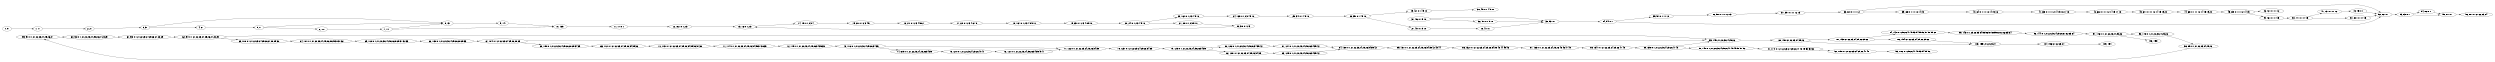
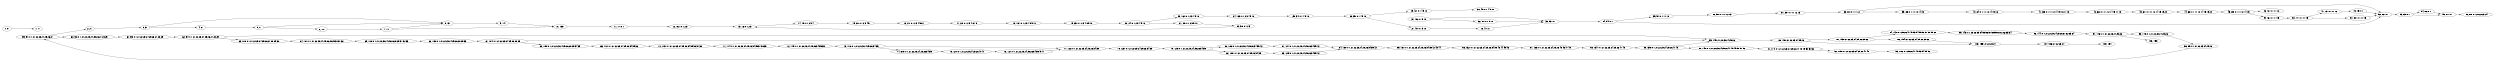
  digraph {
    rankdir=LR
    n1 [label="0, 0: "]
    n2 [label="1, 1: "]
    n3 [label="2, 2: "]
    n4 [label="3, 3: "]
    n5 [label="4, 6: "]
    n6 [label="8, 13: "]
    n7 [label="5, 7: "]
    n8 [label="9, 14: "]
    n9 [label="6, 10: "]
    n10 [label="7, 11: "]
    n11 [label="10, 159: "]
    n12 [label="11, 17: 0 1 "]
    n13 [label="12, 161: 0 1 2 3 "]
    n14 [label="13, 16: 0 1 2 3 "]
    n15 [label="14, 19: 0 1 2 3 4 "]
    n16 [label="15, 20: 0 1 2 3 4 5 "]
    n17 [label="16, 21: 0 1 2 3 4 5 6 7 "]
    n18 [label="17, 22: 0 1 2 3 4 6 7 8 "]
    n19 [label="18, 167: 0 1 2 3 4 8 9 10 "]
    n20 [label="19, 23: 0 1 2 3 4 8 9 10 "]
    n21 [label="20, 24: 0 1 2 3 4 9 10 "]
    n22 [label="21, 28: 0 1 2 3 9 10 "]
    n23 [label="23, 162: 0 1 2 3 4 9 10 "]
    n24 [label="22, 30: 0 1 2 3 "]
    n25 [label="24, 163: 0 1 2 3 4 9 10 "]
    n26 [label="25, 34: 0 1 4 9 10 "]
    n27 [label="26, 35: 0 1 4 9 10 "]
    n28 [label="27, 40: 0 1 9 10 "]
    n29 [label="29, 42: 0 1 4 9 10 "]
    n30 [label="28, 41: 0 1 "]
    n31 [label="30, 45: 0 1 4 9 10 "]
    n32 [label="33, 53: 0 1 "]
    n33 [label="34, 54: 0 1 "]
    n34 [label="31, 46: 0 1 9 10 "]
    n35 [label="32, 51: 0 1 9 10 "]
    n36 [label="35, 57: 0 1 11 12 "]
    n37 [label="52, 82: 0 1 "]
    n38 [label="36, 58: 0 1 11 12 13 "]
    n39 [label="53, 83: 0 1 "]
    n40 [label="37, 59: 0 1 11 12 13 "]
    n41 [label="38, 60: 0 1 11 12 "]
    n42 [label="39, 63: 0 1 11 12 14 15 "]
    n43 [label="40, 64: 0 1 11 12 14 15 16 "]
    n44 [label="41, 65: 0 1 11 12 14 15 16 17 18 "]
    n45 [label="42, 66: 0 1 11 12 14 15 17 18 "]
    n46 [label="43, 67: 0 1 11 12 14 15 19 20 "]
    n47 [label="44, 68: 0 1 11 12 14 15 19 20 "]
    n48 [label="45, 69: 0 1 11 12 14 15 "]
    n49 [label="46, 72: 0 1 11 12 "]
    n50 [label="49, 76: 0 1 14 15 "]
    n51 [label="50, 77: 0 1 14 15 "]
    n52 [label="47, 73: 0 1 11 12 "]
    n53 [label="48, 75: 0 1 "]
    n54 [label="51, 80: 0 1 14 15 "]
    n55 [label="54, 86: 0 1 "]
    n56 [label="55, 87: 0 1 "]
-   n57 [label="56, 88: 0 1 21 22 23 24 "]
+   n57 [label="56, 88: 0 1 20 22 23 24"]
    n58 [label="58, 89: 0 1 21 22 23 24 25 26 "]
    n59 [label="59, 91: 0 1 21 22 23 24 25 26 27 "]
    n60 [label="60, 92: 0 1 21 22 23 24 25 26 27 28 29 "]
    n61 [label="61, 93: 0 1 21 22 23 24 25 26 27 28 29 "]
    n62 [label="62, 94: 0 1 21 22 23 24 25 26 27 28 29 "]
    n63 [label="63, 100: 0 1 21 22 23 24 25 26 27 28 29 30 "]
    n64 [label="99, 149: 21 22 23 24 25 26 "]
    n65 [label="64, 101: 0 1 21 22 23 24 25 26 28 29 30 31 32 "]
    n66 [label="100, 150: 21 22 23 24 25 26 "]
    n67 [label="65, 102: 0 1 21 22 23 24 25 26 28 29 31 32 33 "]
    n68 [label="66, 103: 0 1 21 22 23 24 25 26 28 29 33 "]
    n69 [label="67, 104: 0 1 21 22 23 24 25 26 28 29 "]
    n70 [label="68, 109: 0 1 21 22 23 24 25 26 28 29 34 35 "]
    n71 [label="69, 112: 0 1 21 22 23 24 25 26 34 35 36 "]
    n72 [label="70, 113: 0 1 21 22 23 24 25 26 34 35 36 37 38 "]
    n73 [label="71, 114: 0 1 21 22 23 24 25 26 34 35 37 38 39 "]
    n74 [label="72, 115: 0 1 21 22 23 24 25 26 34 35 39 "]
    n75 [label="73, 116: 0 1 21 22 23 24 25 26 34 35 "]
    n76 [label="74, 619: 0 1 21 22 23 24 25 26 34 35"]
    n77 [label="77, 122: 0 1 21 22 23 24 25 26 34 35 "]
    n78 [label="75, 120: 0 1 21 22 23 24 25 26 40 41 "]
    n79 [label="78, 123: 0 1 21 22 23 24 25 26 34 35 "]
    n80 [label="76, 121: 0 1 21 22 23 24 25 26 34 35 40 41 "]
    n81 [label="79, 125: 0 1 21 22 23 24 25 26 34 35 "]
    n82 [label="80, 126: 0 1 21 22 23 24 25 26 34 35 42 "]
    n83 [label="82, 128: 0 1 21 22 23 24 25 26 34 35 "]
    n84 [label="81, 127: 0 1 21 22 23 24 25 26 34 35 42 "]
    n85 [label="83, 129: 0 1 21 22 23 24 25 26 34 35 42 "]
    n86 [label="84, 130: 0 1 21 22 23 24 25 26 34 35 42 "]
    n87 [label="85, 131: 0 1 21 22 23 24 25 26 34 35 42 43 44 "]
    n88 [label="86, 132: 0 1 21 22 23 24 25 26 34 35 43 44 45 46 "]
    n89 [label="87, 133: 0 1 21 22 23 24 25 26 45 46 47 48 "]
    n90 [label="88, 134: 0 1 21 22 23 24 25 26 47 48 "]
    n91 [label="89, 135: 0 1 21 22 23 24 25 26 47 48 "]
    n92 [label="90, 140: 0 1 21 22 23 24 25 26 47 48 49 50 51 52 "]
    n93 [label="91, 174: 0 1 21 22 23 24 25 26 47 48 49 50 51 52 "]
    n94 [label="92, 175: 0 1 21 22 23 24 25 26 47 48 "]
    n95 [label="93, 176: 0 1 25 26 47 48 53 54 55 56 "]
    n96 [label="94, 142: 0 1 25 26 47 48 53 54 55 56 57 58 59 60 "]
    n97 [label="95, 143: 0 1 25 26 53 54 55 56 57 58 59 60 61 62 63 64 "]
    n98 [label="96, 144: 0 1 21 22 23 24 25 26 61 62 63 64 "]
    n99 [label="97, 146: 0 1 21 22 23 24 25 26 "]
    n100 [label="98, 148: 0 1 21 22 23 24 25 26 "]
    n101 [label="106, 158: "]
    n102 [label="101, 153: 21 22 23 24 25 26 65 66 "]
    n103 [label="103, 155: 21 22 23 24 "]
    n104 [label="102, 154: 21 22 23 24 25 26 65 66 "]
    n105 [label="104, 156: 21 22 23 24 "]
    n106 [label="105, 157: "]
    n1 -> n2
-   n2 -> n3
+   n59 -> n3
    n3 -> n4
    n4 -> n5
    n4 -> n6
    n5 -> n7
    n6 -> n8
    n7 -> n6
    n7 -> n9
    n8 -> n11
    n9 -> n10
    n10 -> n6
    n10 -> n11
    n11 -> n12
    n12 -> n13
    n13 -> n14
    n14 -> n15
    n15 -> n16
    n16 -> n17
    n17 -> n18
    n18 -> n19
    n19 -> n20
    n20 -> n21
    n21 -> n22
    n21 -> n23
    n22 -> n24
    n23 -> n25
    n24 -> n14
    n25 -> n26
    n26 -> n27
    n27 -> n28
    n27 -> n29
    n28 -> n30
    n29 -> n31
    n30 -> n32
    n32 -> n33
    n33 -> n36
    n33 -> n37
    n34 -> n32
    n34 -> n35
    n35 -> n32
    n36 -> n38
    n37 -> n39
    n38 -> n40
    n39 -> n55
    n39 -> n56
    n40 -> n41
    n41 -> n37
    n41 -> n42
    n42 -> n43
    n43 -> n44
    n44 -> n45
    n45 -> n46
    n46 -> n47
    n47 -> n48
    n48 -> n49
    n48 -> n50
    n50 -> n51
    n51 -> n52
    n51 -> n54
    n52 -> n53
    n53 -> n37
    n54 -> n37
    n55 -> n56
    n56 -> n57
    n58 -> n59
    n59 -> n60
    n60 -> n61
    n61 -> n62
    n62 -> n63
    n62 -> n64
    n63 -> n65
    n64 -> n66
    n65 -> n67
    n66 -> n102
    n66 -> n103
    n67 -> n68
    n68 -> n69
    n69 -> n64
    n69 -> n70
    n70 -> n71
    n71 -> n72
    n72 -> n73
    n73 -> n74
    n74 -> n75
    n75 -> n76
    n75 -> n77
    n76 -> n78
    n77 -> n79
    n78 -> n80
    n79 -> n81
    n80 -> n77
    n81 -> n82
    n81 -> n83
    n82 -> n84
    n83 -> n85
    n84 -> n86
    n85 -> n86
    n86 -> n87
    n87 -> n88
    n88 -> n89
    n89 -> n90
    n90 -> n91
    n91 -> n64
    n91 -> n92
    n92 -> n93
    n93 -> n94
    n94 -> n95
    n96 -> n97
    n97 -> n98
    n98 -> n99
    n99 -> n100
    n99 -> n101
    n100 -> n58
    n102 -> n96
    n102 -> n104
    n103 -> n105
    n104 -> n103
    n105 -> n106
  }
